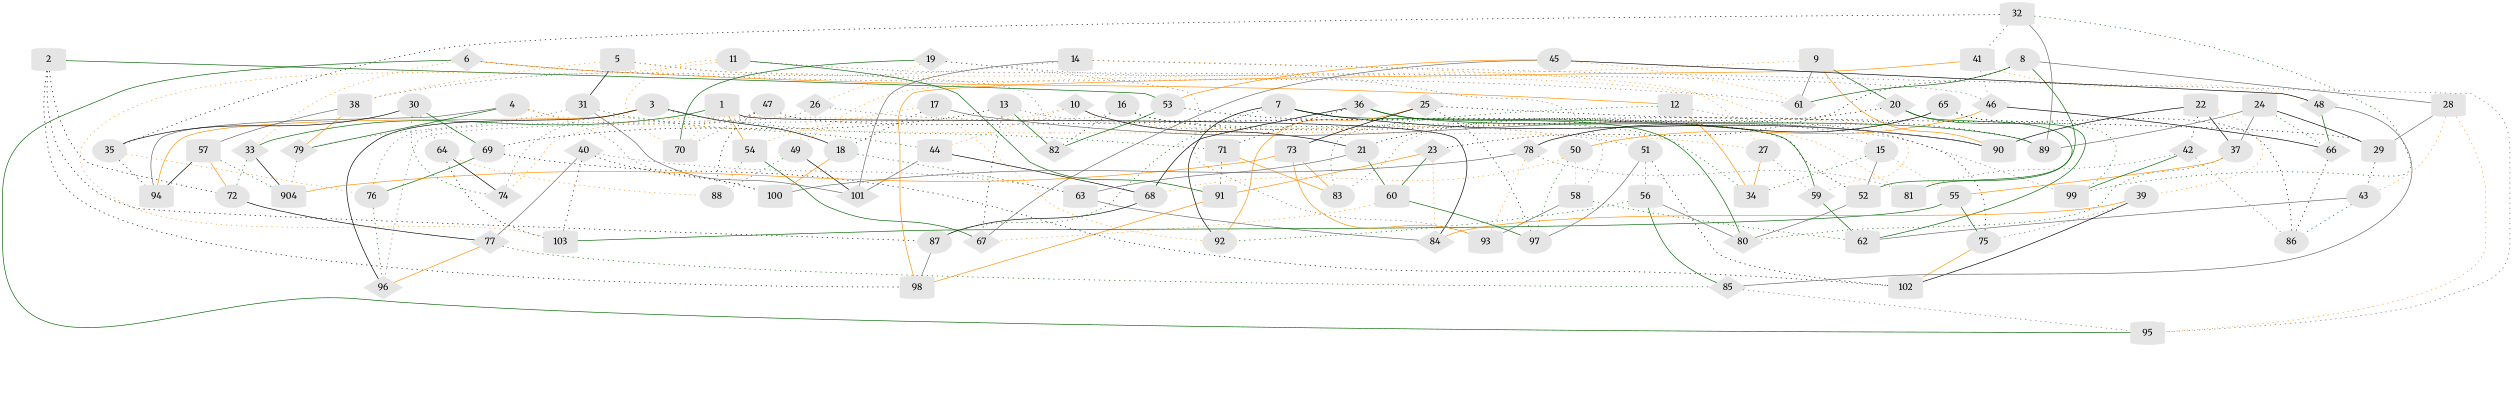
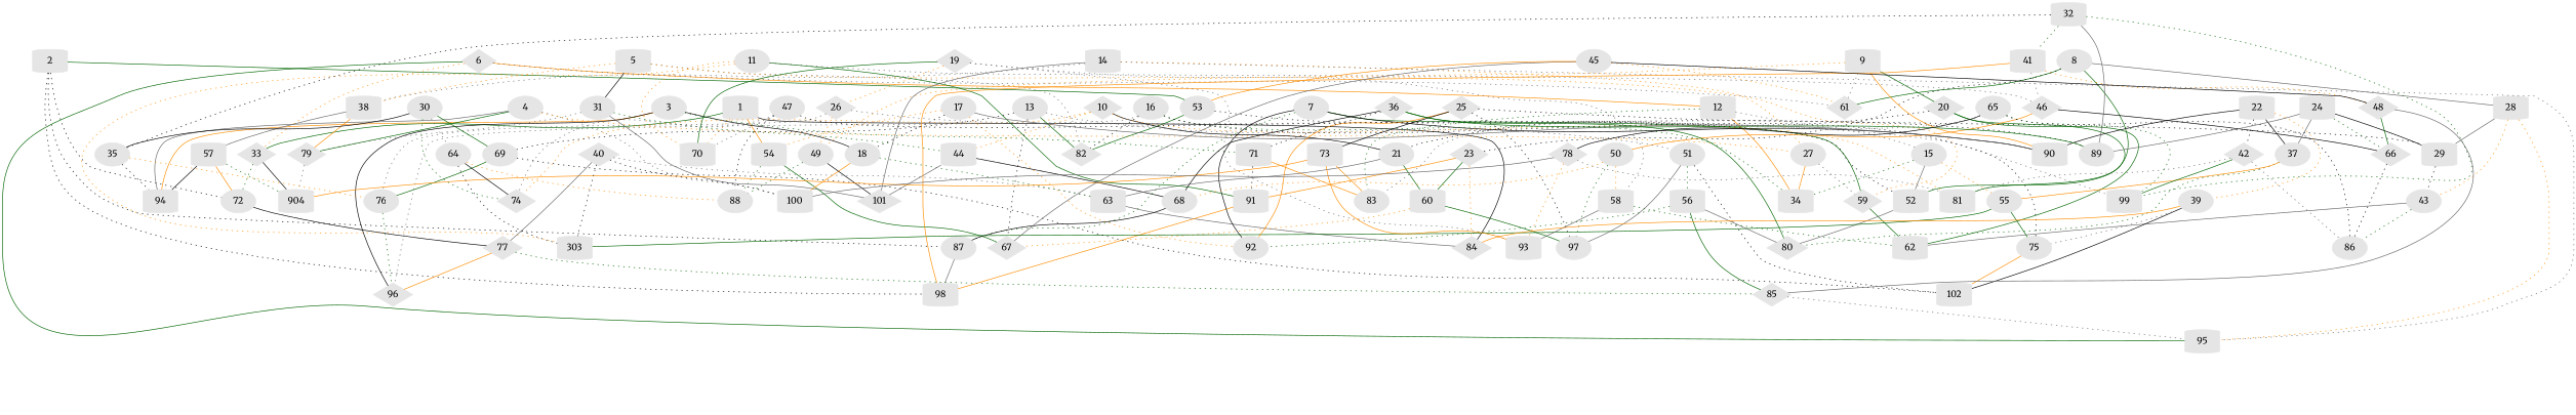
  graph {
    fontname=Merriweather
    node [color=gray90 fontname=Merriweather shape=ellipse style=filled]
    edge [color=darkgreen fontname=Merriweather style=dotted]
    1 [shape=cylinder]
    33 [shape=diamond]
    54 [shape=cylinder]
    70 [shape=cylinder]
    84 [shape=diamond]
    72
    n7 [label=904 shape=cylinder]
    67 [shape=diamond]
    88
    2 [shape=cylinder]
    53
    87
    98 [shape=cylinder]
    82 [shape=diamond]
    89
    77 [shape=diamond]
    3
    18
    71 [shape=cylinder]
    94 [shape=cylinder]
    96 [shape=diamond]
    100 [shape=cylinder]
    63 [shape=cylinder]
    91 [shape=cylinder]
    83
    4
    27
    79 [shape=diamond]
    59 [shape=diamond]
    34 [shape=cylinder]
    5 [shape=cylinder]
    31
    38 [shape=cylinder]
    44 [shape=cylinder]
    101 [shape=diamond]
    57 [shape=cylinder]
    62 [shape=cylinder]
    6 [shape=diamond]
    12 [shape=cylinder]
    61 [shape=diamond]
    95 [shape=cylinder]
    15
    7
    90 [shape=cylinder]
    92
    8
    23 [shape=diamond]
    28 [shape=cylinder]
    52 [shape=cylinder]
    60 [shape=cylinder]
    29 [shape=cylinder]
    43
    80 [shape=diamond]
    9 [shape=cylinder]
    20 [shape=diamond]
    49
    21
    81 [shape=cylinder]
    10 [shape=diamond]
    74 [shape=diamond]
    68
    11
    46 [shape=diamond]
-   103 [shape=cylinder]
+   103 [shape=cylinder label=303]
    66 [shape=diamond]
    50
    55
    13
    51
    69
    97
    102 [shape=cylinder]
    56 [shape=cylinder]
    76
    14 [shape=cylinder]
    75
    16
    17
    19 [shape=diamond]
    26 [shape=diamond]
    58 [shape=cylinder]
    93 [shape=cylinder]
    99 [shape=cylinder]
    22 [shape=cylinder]
    37
    39
    42 [shape=diamond]
    86
    24 [shape=cylinder]
    25 [shape=diamond]
    73 [shape=cylinder]
    30
    35
    64
    32 [shape=cylinder]
    41 [shape=cylinder]
    48 [shape=diamond]
    36 [shape=diamond]
    40 [shape=diamond]
    85 [shape=diamond]
    45
    47
    65
    78 [shape=diamond]
    1 -- 33 [style=solid]
    1 -- 54 [color=darkorange style=solid]
    1 -- 70 [color=darkorange]
    1 -- 84 [color=black style=solid]
    33 -- 72
    33 -- n7 [color=black style=solid]
    54 -- 67 [style=solid]
    54 -- 88
    72 -- 77 [color=black style=solid]
    2 -- 72 [color=black]
    2 -- 53 [style=solid]
    2 -- 87 [color=black]
    2 -- 98 [color=black]
    53 -- 82 [style=solid]
    53 -- 89 [color=black]
    87 -- 98 [color=gray40 style=solid]
    77 -- 96 [color=darkorange style=solid]
    77 -- 85
    3 -- 18 [color=black style=solid]
    3 -- 71
    3 -- 94 [color=darkorange style=solid]
    3 -- 96 [color=black style=solid]
    18 -- 100 [color=darkorange style=solid]
    18 -- 63
    71 -- 91 [color=black]
    71 -- 83 [color=darkorange style=solid]
    63 -- 84 [color=gray40 style=solid]
    91 -- 98 [color=darkorange style=solid]
    4 -- 94 [color=gray40 style=solid]
    4 -- 100 [color=gray40]
    4 -- 27 [color=darkorange]
    4 -- 79 [style=solid]
    27 -- 59 [color=gray40]
    27 -- 34 [color=darkorange style=solid]
    79 -- n7 [color=gray40]
    59 -- 62 [style=solid]
    5 -- 82 [color=gray40]
    5 -- 59 [color=darkorange]
    5 -- 31 [color=black style=solid]
    5 -- 38 [color=darkorange]
    31 -- 79 [color=gray40]
    31 -- 44
    31 -- 101 [color=gray40 style=solid]
    38 -- 79 [color=darkorange style=solid]
    38 -- 57 [color=gray40 style=solid]
    44 -- 101 [color=gray40 style=solid]
    44 -- 68 [color=black style=solid]
    57 -- 72 [color=darkorange style=solid]
    57 -- n7
    57 -- 94 [color=black style=solid]
    6 -- 33 [color=darkorange]
    6 -- 12 [color=darkorange style=solid]
    6 -- 61 [color=gray40]
    6 -- 95 [style=solid]
    12 -- 83
    12 -- 34 [color=darkorange style=solid]
    12 -- 15 [color=gray40]
    15 -- 34
    15 -- 52 [color=gray40 style=solid]
    15 -- 55 [color=darkorange]
    7 -- 87
    7 -- 59 [style=solid]
    7 -- 90 [color=black style=solid]
    7 -- 92 [color=black style=solid]
    8 -- 61 [style=solid]
    8 -- 23 [color=black]
    8 -- 28 [color=gray40 style=solid]
    8 -- 52 [style=solid]
    23 -- 84 [color=darkorange]
    23 -- 91 [color=darkorange style=solid]
    23 -- 60 [style=solid]
    28 -- 95 [color=darkorange]
    28 -- 29 [color=gray40 style=solid]
    28 -- 43 [color=darkorange]
    52 -- 80 [color=gray40 style=solid]
    60 -- 67 [color=darkorange]
    60 -- 97 [style=solid]
    29 -- 43 [color=black]
    43 -- 62 [color=gray40 style=solid]
    43 -- 86
-   9 -- 61 [color=gray40 style=solid]
+   9 -- 61 [color=gray40]
    9 -- 90 [color=darkorange style=solid]
    9 -- 20 [style=solid]
    9 -- 49 [color=darkorange]
    20 -- 62 [style=solid]
    20 -- 21 [color=black]
    20 -- 81 [style=solid]
    49 -- 88
    49 -- 101 [color=black style=solid]
    21 -- 63 [color=gray40 style=solid]
    21 -- 60 [style=solid]
    10 -- 44 [color=darkorange]
    10 -- 21 [color=black style=solid]
    10 -- 81 [color=darkorange]
    10 -- 74 [color=darkorange]
    68 -- 87 [color=black style=solid]
    11 -- 70 [color=darkorange]
    11 -- 91 [style=solid]
    11 -- 46 [color=gray40]
    11 -- 103 [color=darkorange]
    46 -- 66 [color=black style=solid]
    46 -- 50 [color=darkorange style=solid]
    66 -- 86 [color=black]
    50 -- 68 [color=darkorange]
    50 -- 97
    50 -- 58 [color=darkorange]
    55 -- 103 [style=solid]
    55 -- 75 [style=solid]
    13 -- 67 [color=black]
    13 -- 82 [style=solid]
    13 -- 51 [color=gray40]
    13 -- 69 [color=black]
    51 -- 97 [color=gray40 style=solid]
    51 -- 102 [color=black]
    51 -- 56
    69 -- 102 [color=black]
    69 -- 76 [style=solid]
    56 -- 92
    56 -- 80 [color=gray40 style=solid]
    56 -- 85 [style=solid]
    76 -- 96
    14 -- 27 [color=darkorange]
    14 -- 38 [color=gray40]
    14 -- 101 [color=gray40 style=solid]
    14 -- 95 [color=gray40]
    75 -- 102 [color=darkorange style=solid]
    16 -- 82 [color=black]
    16 -- 96 [color=gray40]
    16 -- 34
    16 -- 75 [color=black]
    17 -- 54 [color=darkorange]
    17 -- 18 [color=black]
    17 -- 90 [color=gray40 style=solid]
    17 -- 92 [color=darkorange]
    19 -- 70 [style=solid]
    19 -- 26 [color=darkorange]
    19 -- 58 [color=gray40]
    19 -- 93 [color=gray40]
    26 -- 49 [color=darkorange]
    26 -- 76 [color=gray40]
    26 -- 99 [color=gray40]
    58 -- 62
    58 -- 93 [color=gray40 style=solid]
    22 -- 90 [color=black style=solid]
    22 -- 37 [color=black style=solid]
    22 -- 39 [color=darkorange]
    22 -- 42 [color=black]
    37 -- 80
    37 -- 55 [color=darkorange style=solid]
    39 -- 84 [color=darkorange style=solid]
    39 -- 102 [color=black style=solid]
    39 -- 75 [color=gray40]
    42 -- 81 [color=gray40]
    42 -- 99 [style=solid]
    42 -- 86 [color=gray40]
    24 -- 89 [color=gray40 style=solid]
    24 -- 29 [color=black style=solid]
    24 -- 66
    24 -- 37 [color=gray40 style=solid]
    25 -- 92 [color=darkorange style=solid]
    25 -- 29 [color=black]
    25 -- 97 [color=black]
    25 -- 73 [color=black style=solid]
    73 -- n7 [color=darkorange style=solid]
    73 -- 83 [color=darkorange style=solid]
    73 -- 93 [color=darkorange style=solid]
    30 -- 74
    30 -- 69 [style=solid]
    30 -- 35 [color=black style=solid]
    30 -- 64 [color=gray40]
    35 -- 94 [color=black]
    35 -- 76 [color=darkorange]
    64 -- 88 [color=darkorange]
    64 -- 74 [color=black style=solid]
    64 -- 103 [color=black]
    32 -- 89 [color=gray40 style=solid]
    32 -- 99
    32 -- 35 [color=black]
    32 -- 41
    41 -- 98 [color=darkorange style=solid]
    41 -- 46 [color=gray40]
    41 -- 48 [color=darkorange]
    48 -- 66 [style=solid]
    48 -- 85 [color=gray40 style=solid]
    36 -- 89 [style=solid]
    36 -- 71 [color=black]
    36 -- 80 [style=solid]
    36 -- 68 [color=black style=solid]
    40 -- 77 [color=gray40 style=solid]
    40 -- 100 [color=black]
    40 -- 63 [color=gray40]
    40 -- 103 [color=black]
    85 -- 95 [color=gray40]
    45 -- 67 [color=gray40 style=solid]
    45 -- 53 [color=darkorange style=solid]
    45 -- 61 [color=darkorange]
    45 -- 48 [color=black style=solid]
    47 -- 70 [color=gray40]
    47 -- 88 [color=black]
    47 -- 52 [color=black]
    47 -- 74 [color=gray40]
    65 -- 83 [color=gray40]
    65 -- 99
    65 -- 86 [color=black]
    65 -- 78 [color=black style=solid]
    78 -- 100 [color=gray40 style=solid]
    78 -- 81 [color=gray40]
    78 -- 93 [color=darkorange]
  }
